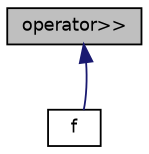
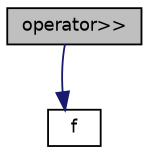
  digraph {
    rankdir=TB
    node [color=black fontname=Helvetica fontsize=10 shape=record]
    n1 [fillcolor=grey75 fontcolor=black height=0.2 label="operator\>\>" style=filled width=0.4]
    n2 [height=0.2 label=f width=0.4]
-   n2 -> n1 [color=midnightblue fontname=Helvetica fontsize=10 labelfontname=Helvetica labelfontsize=10 style=solid]
+   n1 -> n2 [color=midnightblue fontname=Helvetica fontsize=10 labelfontname=Helvetica labelfontsize=10 style=solid]
  }
